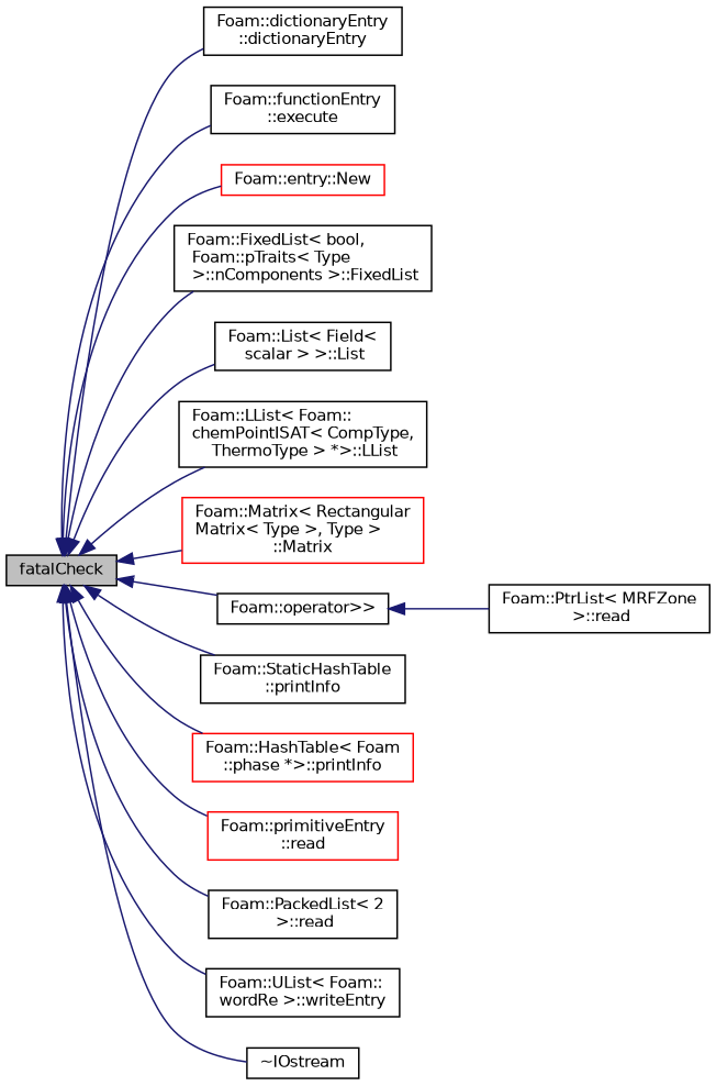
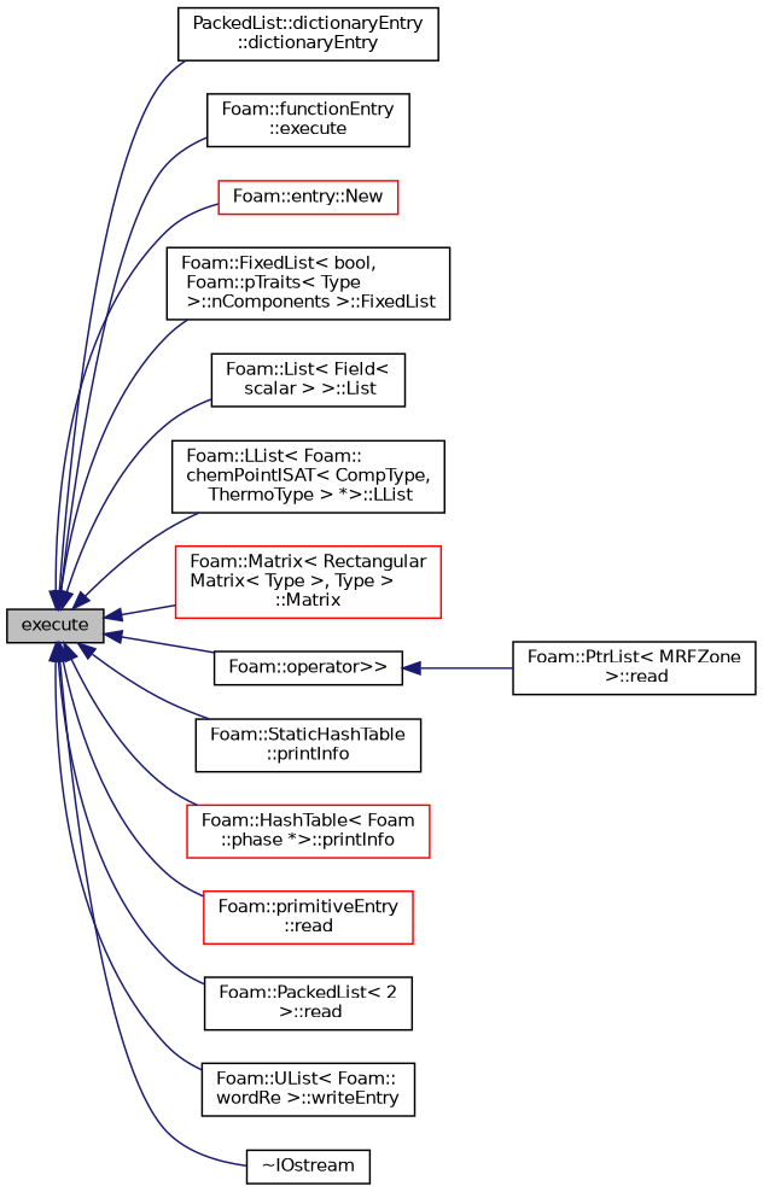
  digraph {
    rankdir=LR
    node [color=black fontname=Helvetica fontsize=10 shape=record]
    edge [color=midnightblue dir=back fontname=Helvetica fontsize=10 labelfontname=Helvetica labelfontsize=10 style=solid]
-   n1 [fillcolor=grey75 fontcolor=black height=0.2 label=fatalCheck style=filled width=0.4]
-   n2 [height=0.2 label="Foam::dictionaryEntry\l::dictionaryEntry" width=0.4]
+   n1 [fillcolor=grey75 fontcolor=black height=0.2 label=execute style=filled width=0.4]
+   n2 [height=0.2 label="PackedList::dictionaryEntry\l::dictionaryEntry" width=0.4]
    n3 [height=0.2 label="Foam::functionEntry\l::execute" width=0.4]
    n4 [color=red height=0.2 label="Foam::entry::New" width=0.4]
    n5 [height=0.2 label="Foam::FixedList\< bool,\l Foam::pTraits\< Type\l \>::nComponents \>::FixedList" width=0.4]
    n6 [height=0.2 label="Foam::List\< Field\<\l scalar \> \>::List" width=0.4]
    n7 [height=0.2 label="Foam::LList\< Foam::\lchemPointISAT\< CompType,\l ThermoType \> *\>::LList" width=0.4]
    n8 [color=red height=0.2 label="Foam::Matrix\< Rectangular\lMatrix\< Type \>, Type \>\l::Matrix" width=0.4]
    n9 [height=0.2 label="Foam::operator\>\>" width=0.4]
    n10 [height=0.2 label="Foam::StaticHashTable\l::printInfo" width=0.4]
    n11 [color=red height=0.2 label="Foam::HashTable\< Foam\l::phase *\>::printInfo" width=0.4]
    n12 [color=red height=0.2 label="Foam::primitiveEntry\l::read" width=0.4]
    n13 [height=0.2 label="Foam::PackedList\< 2\l \>::read" width=0.4]
    n14 [height=0.2 label="Foam::UList\< Foam::\lwordRe \>::writeEntry" width=0.4]
    n15 [height=0.2 label="~IOstream" width=0.4]
    n16 [height=0.2 label="Foam::PtrList\< MRFZone\l \>::read" width=0.4]
    n1 -> n2
    n1 -> n3
    n1 -> n4
    n1 -> n5
    n1 -> n6
    n1 -> n7
    n1 -> n8
    n1 -> n9
    n1 -> n10
    n1 -> n11
    n1 -> n12
    n1 -> n13
    n1 -> n14
    n1 -> n15
    n9 -> n16
  }
